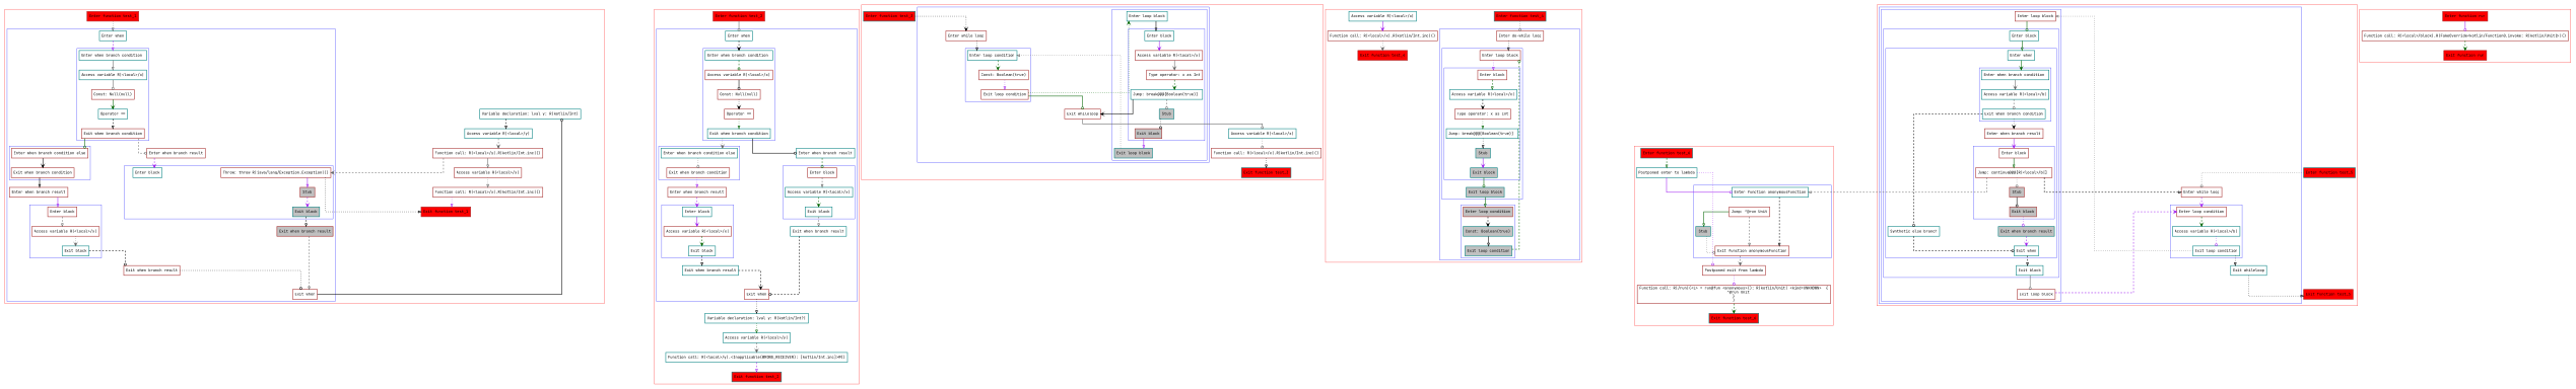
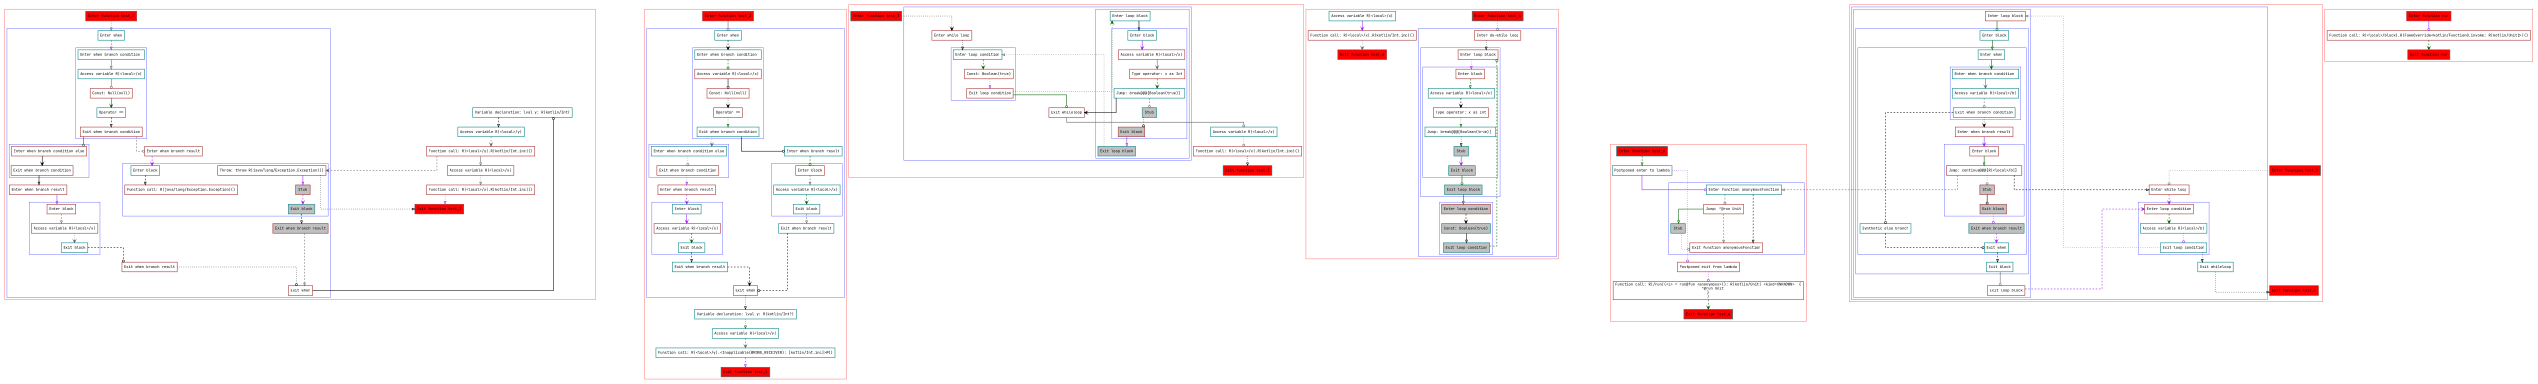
  digraph {
    fontname="JetBrains Mono"
    nodesep=3
    splines=ortho
    node [color=teal fontname="JetBrains Mono" penwidth=2 shape=box]
    edge [arrowhead=onormal color=black fontname="JetBrains Mono" penwidth=2 style=dashed]
    n1 [label="Enter when branch condition "]
    n2 [label="Access variable R|<local>/x|"]
    n3 [color=brown label="Const: Null(null)"]
    n4 [label="Operator =="]
    n5 [color=brown label="Exit when branch condition"]
    n6 [color=brown label="Enter when branch condition else"]
    n7 [color=brown label="Exit when branch condition"]
    n8 [color=brown label="Enter block"]
    n9 [color=brown label="Access variable R|<local>/x|"]
    n10 [label="Exit block"]
    n11 [label="Enter block"]
+   n12 [color=brown label="Function call: R|java/lang/Exception.Exception|()"]
    n13 [color=brown label="Throw: throw R|java/lang/Exception.Exception|()"]
    n14 [color=brown fillcolor=gray label=Stub style=filled]
    n15 [fillcolor=gray label="Exit block" style=filled]
    n16 [label="Enter when"]
    n17 [color=brown label="Enter when branch result"]
    n18 [color=brown label="Exit when branch result"]
    n19 [color=brown label="Enter when branch result"]
    n20 [color=brown fillcolor=gray label="Exit when branch result" style=filled]
    n21 [color=brown label="Exit when"]
    n22 [color=brown fillcolor=red label="Enter function test_1" style=filled]
    n23 [label="Variable declaration: lval y: R|kotlin/Int|"]
    n24 [label="Access variable R|<local>/y|"]
    n25 [color=brown label="Function call: R|<local>/y|.R|kotlin/Int.inc|()"]
    n26 [color=brown label="Access variable R|<local>/x|"]
    n27 [color=brown label="Function call: R|<local>/x|.R|kotlin/Int.inc|()"]
    n28 [color=brown fillcolor=red label="Exit function test_1" style=filled]
    n29 [label="Enter when branch condition "]
    n30 [color=brown label="Access variable R|<local>/x|"]
    n31 [color=brown label="Const: Null(null)"]
    n32 [color=brown label="Operator =="]
    n33 [label="Exit when branch condition"]
    n34 [label="Enter when branch condition else"]
    n35 [color=brown label="Exit when branch condition"]
    n36 [label="Enter block"]
    n37 [color=brown label="Access variable R|<local>/x|"]
    n38 [label="Exit block"]
    n39 [color=brown label="Enter block"]
    n40 [label="Access variable R|<local>/x|"]
    n41 [label="Exit block"]
    n42 [label="Enter when"]
    n43 [color=brown label="Enter when branch result"]
    n44 [label="Exit when branch result"]
    n45 [label="Enter when branch result"]
    n46 [label="Exit when branch result"]
    n47 [color=brown label="Exit when"]
    n48 [color=brown fillcolor=red label="Enter function test_2" style=filled]
    n49 [label="Variable declaration: lval y: R|kotlin/Int?|"]
    n50 [label="Access variable R|<local>/y|"]
    n51 [label="Function call: R|<local>/y|.<Inapplicable(WRONG_RECEIVER): [kotlin/Int.inc]>#()"]
    n52 [fillcolor=red label="Exit function test_2" style=filled]
    n53 [label="Enter loop condition"]
    n54 [color=brown label="Const: Boolean(true)"]
    n55 [color=brown label="Exit loop condition"]
    n56 [label="Enter block"]
    n57 [color=brown label="Access variable R|<local>/x|"]
    n58 [color=brown label="Type operator: x as Int"]
    n59 [label="Jump: break@@@[Boolean(true)] "]
    n60 [fillcolor=gray label=Stub style=filled]
    n61 [color=brown fillcolor=gray label="Exit block" style=filled]
    n62 [label="Enter loop block"]
    n63 [fillcolor=gray label="Exit loop block" style=filled]
    n64 [color=brown label="Enter while loop"]
    n65 [color=brown label="Exit whileloop"]
    n66 [fillcolor=red label="Enter function test_3" style=filled]
    n67 [label="Access variable R|<local>/x|"]
    n68 [color=brown label="Function call: R|<local>/x|.R|kotlin/Int.inc|()"]
    n69 [fillcolor=red label="Exit function test_3" style=filled]
    n70 [color=brown label="Enter block"]
    n71 [label="Access variable R|<local>/x|"]
    n72 [color=brown label="Type operator: x as Int"]
    n73 [label="Jump: break@@@[Boolean(true)] "]
    n74 [fillcolor=gray label=Stub style=filled]
    n75 [fillcolor=gray label="Exit block" style=filled]
    n76 [color=brown label="Enter loop block"]
    n77 [fillcolor=gray label="Exit loop block" style=filled]
    n78 [color=brown fillcolor=gray label="Enter loop condition" style=filled]
    n79 [fillcolor=gray label="Const: Boolean(true)" style=filled]
    n80 [fillcolor=gray label="Exit loop condition" style=filled]
    n81 [color=brown label="Enter do-while loop"]
    n82 [fillcolor=red label="Enter function test_4" style=filled]
    n83 [label="Access variable R|<local>/x|"]
    n84 [color=brown label="Function call: R|<local>/x|.R|kotlin/Int.inc|()"]
    n85 [color=brown fillcolor=red label="Exit function test_4" style=filled]
    n86 [color=brown label="Enter loop condition"]
    n87 [label="Access variable R|<local>/b|"]
    n88 [label="Exit loop condition"]
    n89 [label="Enter when branch condition "]
    n90 [label="Access variable R|<local>/b|"]
    n91 [label="Exit when branch condition"]
    n92 [color=brown label="Enter block"]
    n93 [color=brown label="Jump: continue@@@[R|<local>/b|] "]
    n94 [color=brown fillcolor=gray label=Stub style=filled]
    n95 [color=brown fillcolor=gray label="Exit block" style=filled]
    n96 [label="Enter when"]
    n97 [label="Synthetic else branch"]
    n98 [color=brown label="Enter when branch result"]
    n99 [fillcolor=gray label="Exit when branch result" style=filled]
    n100 [label="Exit when"]
    n101 [label="Enter block"]
    n102 [label="Exit block"]
    n103 [color=brown label="Enter loop block"]
    n104 [color=brown label="Exit loop block"]
    n105 [color=brown label="Enter while loop"]
    n106 [label="Exit whileloop"]
    n107 [fillcolor=red label="Enter function test_5" style=filled]
    n108 [color=brown fillcolor=red label="Exit function test_5" style=filled]
    n109 [color=brown fillcolor=red label="Enter function run" style=filled]
    n110 [color=brown label="Function call: R|<local>/block|.R|FakeOverride<kotlin/Function0.invoke: R|kotlin/Unit|>|()"]
    n111 [color=brown fillcolor=red label="Exit function run" style=filled]
    n112 [label="Enter function anonymousFunction"]
    n113 [color=brown label="Jump: ^@run Unit"]
    n114 [fillcolor=gray label=Stub style=filled]
    n115 [color=brown label="Exit function anonymousFunction"]
    n116 [fillcolor=red label="Enter function test_6" style=filled]
    n117 [label="Postponed enter to lambda"]
    n118 [color=brown label="Postponed exit from lambda"]
    n119 [color=brown label="Function call: R|/run|(<L> = run@fun <anonymous>(): R|kotlin/Unit| <kind=UNKNOWN>  {\n    ^@run Unit\n}\n)"]
    n120 [fillcolor=red label="Exit function test_6" style=filled]
    subgraph cluster_1 {
      color=red
      n22
      n23
      n24
      n25
      n26
      n27
      n28
      subgraph cluster_2 {
        color=blue
        n16
        n17
        n18
        n19
        n20
        n21
        subgraph cluster_3 {
          color=blue
          n1
          n2
          n3
          n4
          n5
        }
        subgraph cluster_4 {
          color=blue
          n6
          n7
        }
        subgraph cluster_5 {
          color=blue
          n8
          n9
          n10
        }
        subgraph cluster_6 {
          color=blue
          n11
+         n12
          n13
          n14
          n15
        }
      }
    }
    subgraph cluster_7 {
      color=red
      n48
      n49
      n50
      n51
      n52
      subgraph cluster_8 {
        color=blue
        n42
        n43
        n44
        n45
        n46
        n47
        subgraph cluster_9 {
          color=blue
          n29
          n30
          n31
          n32
          n33
        }
        subgraph cluster_10 {
          color=blue
          n34
          n35
        }
        subgraph cluster_11 {
          color=blue
          n36
          n37
          n38
        }
        subgraph cluster_12 {
          color=blue
          n39
          n40
          n41
        }
      }
    }
    subgraph cluster_13 {
      color=red
      n66
      n67
      n68
      n69
      subgraph cluster_14 {
        color=blue
        n64
        n65
        subgraph cluster_15 {
          color=blue
          n53
          n54
          n55
        }
        subgraph cluster_16 {
          color=blue
          n62
          n63
          subgraph cluster_17 {
            color=blue
            n56
            n57
            n58
            n59
            n60
            n61
          }
        }
      }
    }
    subgraph cluster_18 {
      color=red
      n82
      n83
      n84
      n85
      subgraph cluster_19 {
        color=blue
        n81
        subgraph cluster_20 {
          color=blue
          n76
          n77
          subgraph cluster_21 {
            color=blue
            n70
            n71
            n72
            n73
            n74
            n75
          }
        }
        subgraph cluster_22 {
          color=blue
          n78
          n79
          n80
        }
      }
    }
    subgraph cluster_23 {
      color=red
      n107
      n108
      subgraph cluster_24 {
        color=blue
        n105
        n106
        subgraph cluster_25 {
          color=blue
          n86
          n87
          n88
        }
        subgraph cluster_26 {
          color=blue
          n103
          n104
          subgraph cluster_27 {
            color=blue
            n101
            n102
            subgraph cluster_28 {
              color=blue
              n96
              n97
              n98
              n99
              n100
              subgraph cluster_29 {
                color=blue
                n89
                n90
                n91
              }
              subgraph cluster_30 {
                color=blue
                n92
                n93
                n94
                n95
              }
            }
          }
        }
      }
    }
    subgraph cluster_31 {
      color=red
      n109
      n110
      n111
    }
    subgraph cluster_32 {
      color=red
      n116
      n117
      n118
      n119
      n120
      subgraph cluster_33 {
        color=blue
        n112
        n113
        n114
        n115
      }
    }
    n1 -> n2 [color=gray40 style=bold]
    n2 -> n3 [arrowhead=odot color=gray40 style=bold]
    n3 -> n4 [arrowhead=vee color=darkgreen style=bold]
    n4 -> n5
    n5 -> n6 [arrowhead=odot color=darkgreen style=bold]
    n5 -> n19 [arrowhead=odot color=gray40]
    n6 -> n7 [arrowhead=vee style=bold]
    n7 -> n17 [style=bold]
    n8 -> n9 [color=gray40]
    n9 -> n10 [arrowhead=vee color=gray40 style=dotted]
    n10 -> n18 [arrowhead=odot]
+   n11 -> n12
    n13 -> n14 [color=purple style=bold]
    n13 -> n28 [style=dotted]
    n14 -> n15 [arrowhead=vee color=purple]
    n15 -> n20
    n16 -> n1 [color=purple]
    n17 -> n8 [color=purple style=bold]
    n18 -> n21 [arrowhead=odot style=dotted]
    n19 -> n11 [arrowhead=vee color=purple]
    n20 -> n21 [color=gray40]
    n21 -> n23 [arrowhead=odot style=bold]
    n22 -> n16 [color=gray40 style=dotted]
    n23 -> n24
    n24 -> n25 [arrowhead=vee color=gray40]
    n25 -> n13 [arrowhead=vee color=gray40]
    n25 -> n26 [color=gray40 style=bold]
    n26 -> n27 [color=gray40 style=dotted]
    n27 -> n28 [color=purple style=dotted]
    n29 -> n30 [arrowhead=odot color=darkgreen]
    n30 -> n31 [arrowhead=odot style=bold]
    n31 -> n32 [arrowhead=vee style=dotted]
    n32 -> n33 [color=darkgreen style=dotted]
    n33 -> n34 [arrowhead=vee color=gray40 style=dotted]
    n33 -> n45 [arrowhead=odot style=bold]
    n34 -> n35 [arrowhead=odot color=gray40 style=dotted]
    n35 -> n43 [color=purple style=dotted]
    n36 -> n37 [arrowhead=vee color=purple style=bold]
    n37 -> n38 [arrowhead=vee color=darkgreen]
    n38 -> n44
    n39 -> n40 [color=gray40]
    n40 -> n41 [arrowhead=vee color=darkgreen]
    n41 -> n46 [color=gray40]
    n42 -> n29 [arrowhead=vee]
    n43 -> n36 [arrowhead=vee color=purple]
    n44 -> n47 [arrowhead=vee]
    n45 -> n39 [arrowhead=odot color=darkgreen]
    n46 -> n47 [arrowhead=odot]
    n47 -> n49 [style=dotted]
    n48 -> n42 [arrowhead=odot color=gray40 style=bold]
    n49 -> n50 [color=darkgreen style=dotted]
    n50 -> n51 [arrowhead=vee color=gray40]
    n51 -> n52 [color=purple]
    n53 -> n54 [arrowhead=vee color=darkgreen]
    n54 -> n55 [color=purple style=dotted]
    n55 -> n62 [arrowhead=vee color=darkgreen style=dotted]
    n55 -> n65 [arrowhead=odot color=darkgreen style=bold]
    n56 -> n57 [arrowhead=vee color=purple style=bold]
    n57 -> n58 [arrowhead=vee color=gray40 style=bold]
    n58 -> n59 [arrowhead=vee color=darkgreen]
    n59 -> n60 [arrowhead=odot color=gray40]
    n59 -> n65 [arrowhead=vee style=bold]
    n60 -> n61 [arrowhead=odot style=dotted]
    n61 -> n63 [color=purple style=bold]
    n62 -> n56 [style=bold]
    n63 -> n53 [color=gray40 style=dotted]
    n64 -> n53 [style=dotted]
    n65 -> n67 [arrowhead=odot color=gray40 style=bold]
    n66 -> n64 [arrowhead=vee style=dotted]
    n67 -> n68 [arrowhead=odot color=gray40 style=dotted]
    n68 -> n69 [style=dotted]
    n70 -> n71 [color=darkgreen]
    n71 -> n72 [arrowhead=vee]
    n72 -> n73 [color=darkgreen style=dotted]
    n73 -> n74 [style=dotted]
    n74 -> n75 [arrowhead=vee color=purple style=bold]
    n75 -> n77 [arrowhead=odot color=darkgreen style=bold]
    n76 -> n70 [color=purple style=dotted]
    n77 -> n78 [color=darkgreen style=bold]
    n78 -> n79 [arrowhead=vee]
    n79 -> n80 [style=bold]
    n80 -> n76 [arrowhead=odot color=darkgreen]
    n81 -> n76 [style=dotted]
    n82 -> n81 [arrowhead=odot color=gray40 style=dotted]
    n83 -> n84 [arrowhead=vee color=purple style=bold]
    n84 -> n85 [arrowhead=vee color=gray40 style=dotted]
    n86 -> n87 [arrowhead=vee color=darkgreen]
    n87 -> n88 [arrowhead=odot color=purple style=dotted]
    n88 -> n103 [color=gray40 style=dotted]
    n88 -> n106 [style=dotted]
    n89 -> n90 [arrowhead=vee color=gray40 style=bold]
    n90 -> n91 [arrowhead=odot color=gray40]
    n91 -> n97 [arrowhead=odot]
    n91 -> n98 [arrowhead=vee style=dotted]
    n92 -> n93 [color=darkgreen style=bold]
    n93 -> n94 [arrowhead=odot color=gray40 style=dotted]
    n93 -> n105
    n93 -> n112 [color=gray40]
    n94 -> n95 [arrowhead=odot style=bold]
    n95 -> n99 [arrowhead=odot color=purple style=dotted]
    n96 -> n89 [arrowhead=vee color=darkgreen style=bold]
    n97 -> n100 [arrowhead=odot]
    n98 -> n92 [arrowhead=vee color=purple style=bold]
    n99 -> n100 [arrowhead=vee color=purple]
    n100 -> n102
    n101 -> n96 [color=darkgreen style=bold]
    n102 -> n104 [arrowhead=odot color=gray40 style=bold]
    n103 -> n101 [arrowhead=odot color=darkgreen style=bold]
    n104 -> n86 [arrowhead=vee color=purple]
    n105 -> n86 [arrowhead=vee color=purple]
    n106 -> n108 [style=dotted]
    n107 -> n105 [arrowhead=odot color=gray40 style=dotted]
    n109 -> n110 [arrowhead=odot color=purple style=bold]
    n110 -> n111 [arrowhead=vee color=darkgreen]
+   n112 -> n113 [arrowhead=odot color=gray40]
    n112 -> n115
    n113 -> n114 [color=darkgreen style=bold]
    n113 -> n115 [color=gray40]
    n114 -> n115 [arrowhead=odot color=gray40 style=dotted]
-   n115 -> n118 [arrowhead=vee color=gray40]
    n116 -> n117 [color=darkgreen]
    n117 -> n112 [arrowhead=odot color=purple style=bold]
    n117 -> n118 [arrowhead=odot color=purple style=dotted]
    n118 -> n119 [arrowhead=odot color=purple style=dotted]
    n119 -> n120 [arrowhead=vee color=darkgreen]
  }
